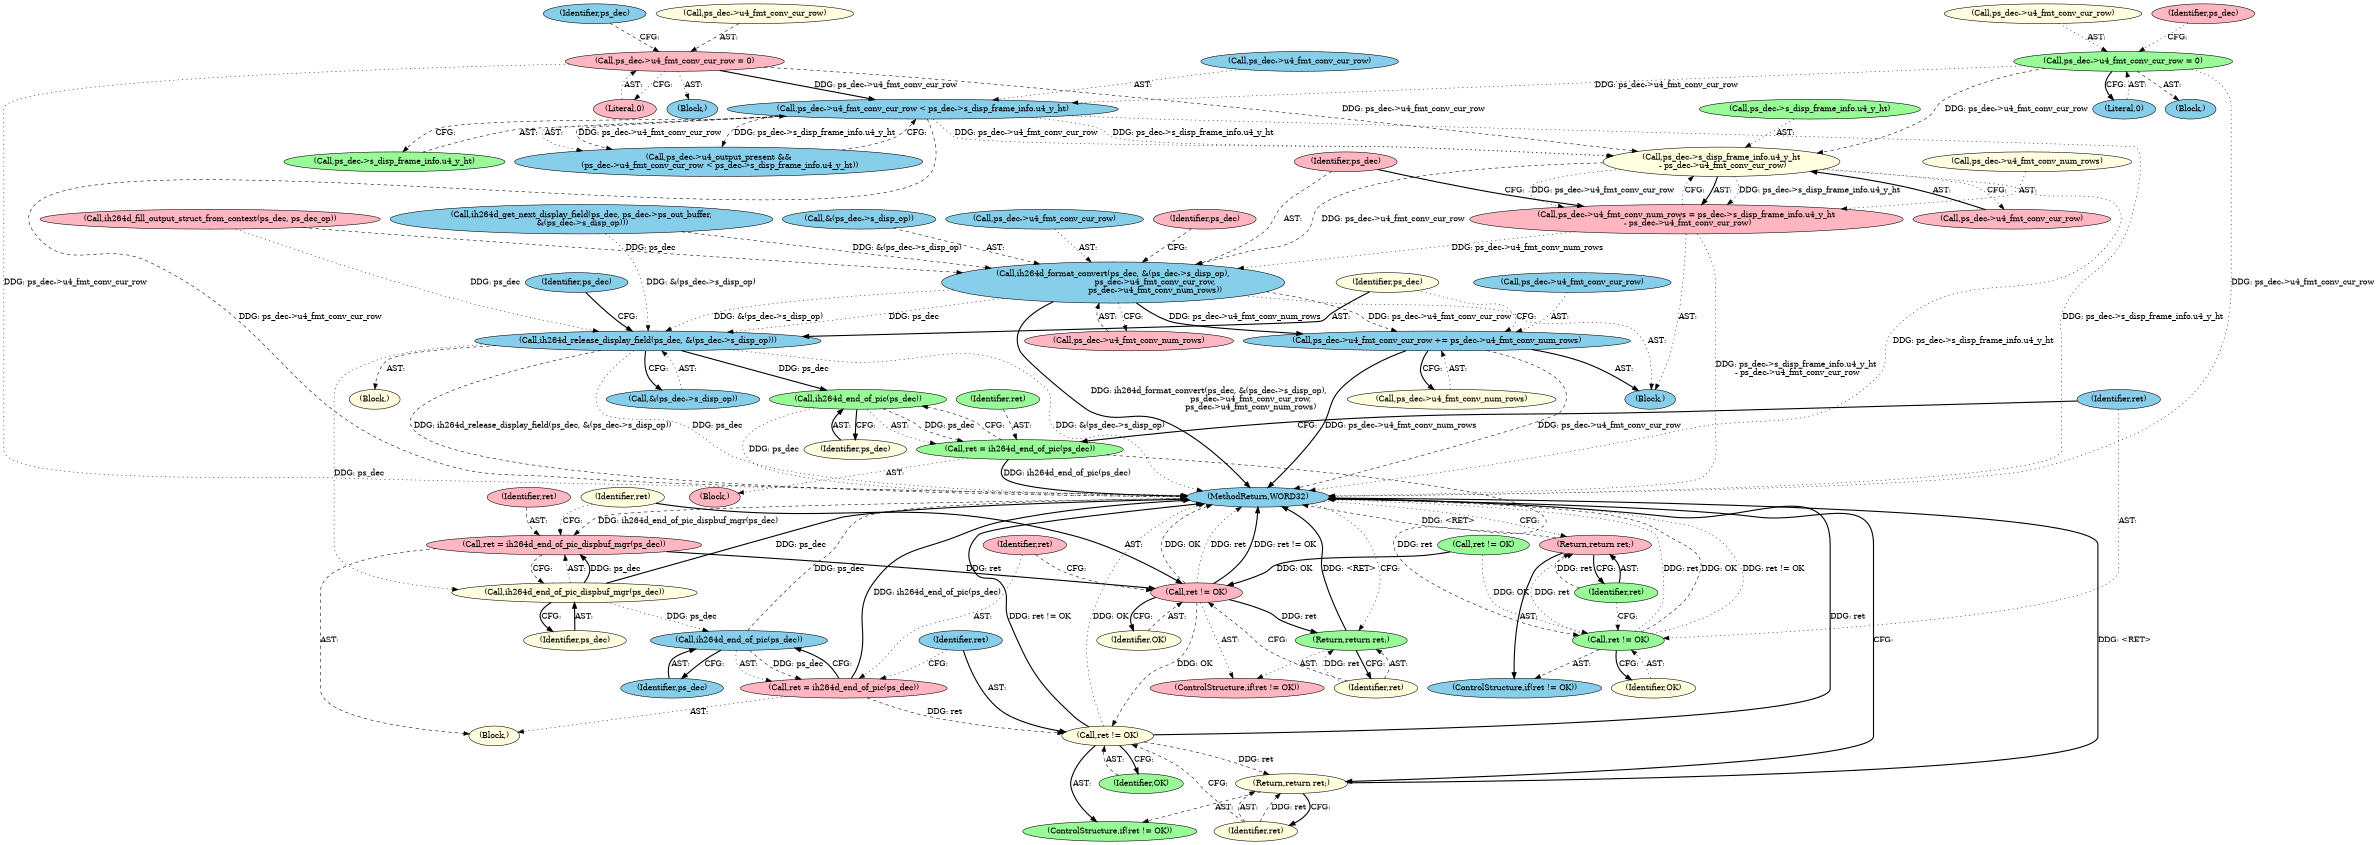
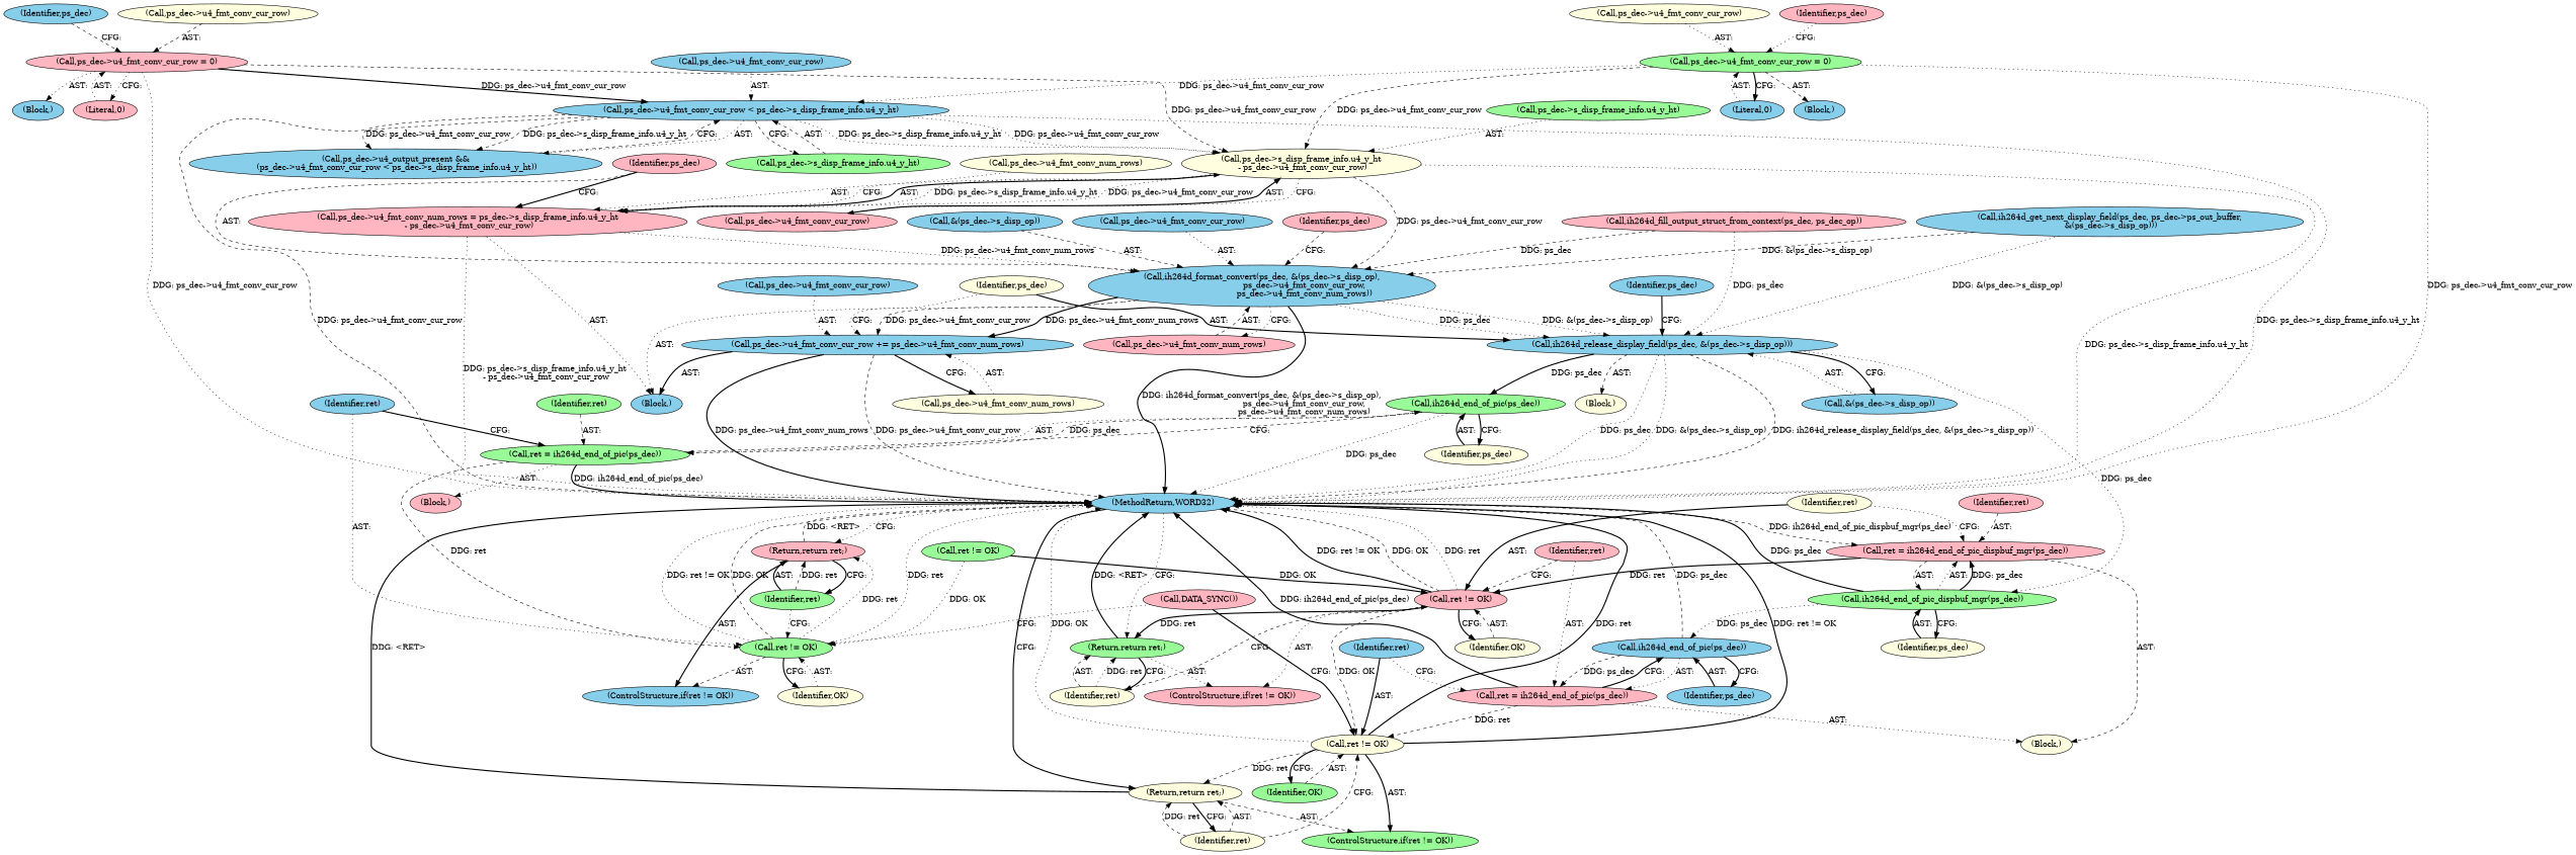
  digraph {
    node [fillcolor=skyblue style=filled]
    edge [style=dotted]
    n1 [fillcolor=lightyellow label="(Call,ps_dec->s_disp_frame_info.u4_y_ht\n - ps_dec->u4_fmt_conv_cur_row)"]
    n2 [fillcolor=lightpink label="(Call,ps_dec->u4_fmt_conv_num_rows = ps_dec->s_disp_frame_info.u4_y_ht\n - ps_dec->u4_fmt_conv_cur_row)"]
    n3 [label="(Call,ih264d_format_convert(ps_dec, &(ps_dec->s_disp_op),\n                                  ps_dec->u4_fmt_conv_cur_row,\n                                  ps_dec->u4_fmt_conv_num_rows))"]
    n4 [label="(MethodReturn,WORD32)"]
    n5 [fillcolor=lightpink label="(Call,ps_dec->u4_fmt_conv_cur_row)"]
    n6 [label="(Block,)"]
    n7 [label="(Call,ps_dec->u4_fmt_conv_cur_row += ps_dec->u4_fmt_conv_num_rows)"]
    n8 [label="(Call,ih264d_release_display_field(ps_dec, &(ps_dec->s_disp_op)))"]
    n9 [fillcolor=lightpink label="(Call,ps_dec->u4_fmt_conv_num_rows)"]
    n10 [fillcolor=lightpink label="(Call,ret = ih264d_end_of_pic_dispbuf_mgr(ps_dec))"]
    n11 [fillcolor=palegreen label="(Return,return ret;)"]
    n12 [fillcolor=lightyellow label="(Return,return ret;)"]
    n13 [fillcolor=lightpink label="(Return,return ret;)"]
    n14 [label="(Call,ps_dec->u4_fmt_conv_cur_row < ps_dec->s_disp_frame_info.u4_y_ht)"]
    n15 [fillcolor=palegreen label="(Call,ps_dec->s_disp_frame_info.u4_y_ht)"]
    n16 [label="(Call,ps_dec->u4_output_present &&\n (ps_dec->u4_fmt_conv_cur_row < ps_dec->s_disp_frame_info.u4_y_ht))"]
    n17 [fillcolor=lightpink label="(Call,ps_dec->u4_fmt_conv_cur_row = 0)"]
    n18 [fillcolor=lightpink label="(Literal,0)"]
    n19 [label="(Block,)"]
    n20 [fillcolor=palegreen label="(Call,ps_dec->u4_fmt_conv_cur_row = 0)"]
    n21 [label="(Literal,0)"]
    n22 [label="(Block,)"]
    n23 [fillcolor=lightyellow label="(Call,ps_dec->u4_fmt_conv_num_rows)"]
-   n24 [fillcolor=lightyellow label="(Call,ih264d_end_of_pic_dispbuf_mgr(ps_dec))"]
+   n24 [fillcolor=palegreen label="(Call,ih264d_end_of_pic_dispbuf_mgr(ps_dec))"]
    n25 [fillcolor=palegreen label="(Call,ih264d_end_of_pic(ps_dec))"]
    n26 [fillcolor=lightyellow label="(Block,)"]
    n27 [label="(Call,&(ps_dec->s_disp_op))"]
    n28 [label="(Call,ih264d_end_of_pic(ps_dec))"]
    n29 [fillcolor=lightyellow label="(Identifier,ps_dec)"]
    n30 [fillcolor=palegreen label="(Call,ret = ih264d_end_of_pic(ps_dec))"]
    n31 [fillcolor=lightyellow label="(Identifier,ps_dec)"]
    n32 [fillcolor=lightpink label="(Call,ret != OK)"]
    n33 [fillcolor=lightyellow label="(Block,)"]
    n34 [fillcolor=lightpink label="(Call,ret = ih264d_end_of_pic(ps_dec))"]
    n35 [label="(Identifier,ps_dec)"]
    n36 [fillcolor=lightyellow label="(Call,ret != OK)"]
    n37 [fillcolor=lightpink label="(ControlStructure,if(ret != OK))"]
    n38 [fillcolor=lightyellow label="(Identifier,OK)"]
    n39 [fillcolor=lightyellow label="(Identifier,ret)"]
    n40 [fillcolor=palegreen label="(Identifier,OK)"]
    n41 [fillcolor=palegreen label="(ControlStructure,if(ret != OK))"]
    n42 [fillcolor=lightyellow label="(Identifier,ret)"]
    n43 [fillcolor=palegreen label="(Call,ret != OK)"]
    n44 [fillcolor=lightpink label="(Block,)"]
    n45 [label="(ControlStructure,if(ret != OK))"]
    n46 [fillcolor=lightyellow label="(Identifier,OK)"]
    n47 [fillcolor=palegreen label="(Identifier,ret)"]
+   n48 [fillcolor=lightpink label="(Call,DATA_SYNC())"]
    n49 [label="(Call,ps_dec->u4_fmt_conv_cur_row)"]
    n50 [fillcolor=lightyellow label="(Call,ps_dec->u4_fmt_conv_cur_row)"]
    n51 [label="(Identifier,ret)"]
    n52 [fillcolor=lightpink label="(Identifier,ret)"]
    n53 [fillcolor=lightpink label="(Identifier,ps_dec)"]
    n54 [label="(Identifier,ps_dec)"]
    n55 [label="(Call,&(ps_dec->s_disp_op))"]
    n56 [fillcolor=lightpink label="(Identifier,ps_dec)"]
    n57 [fillcolor=palegreen label="(Call,ps_dec->s_disp_frame_info.u4_y_ht)"]
    n58 [label="(Call,ih264d_get_next_display_field(ps_dec, ps_dec->ps_out_buffer,\n &(ps_dec->s_disp_op)))"]
    n59 [fillcolor=palegreen label="(Call,ret != OK)"]
    n60 [fillcolor=lightyellow label="(Identifier,ret)"]
    n61 [label="(Identifier,ps_dec)"]
    n62 [fillcolor=lightyellow label="(Call,ps_dec->u4_fmt_conv_num_rows)"]
    n63 [label="(Identifier,ret)"]
    n64 [fillcolor=palegreen label="(Identifier,ret)"]
    n65 [label="(Call,ps_dec->u4_fmt_conv_cur_row)"]
    n66 [label="(Call,ps_dec->u4_fmt_conv_cur_row)"]
    n67 [fillcolor=lightpink label="(Identifier,ps_dec)"]
    n68 [fillcolor=lightpink label="(Identifier,ret)"]
    n69 [fillcolor=lightyellow label="(Call,ps_dec->u4_fmt_conv_cur_row)"]
    n70 [fillcolor=lightpink label="(Call,ih264d_fill_output_struct_from_context(ps_dec, ps_dec_op))"]
    n71 [fillcolor=lightyellow label="(Identifier,ps_dec)"]
    n1 -> n2 [label="AST: " style=bold]
    n1 -> n2 [label="DDG: ps_dec->s_disp_frame_info.u4_y_ht"]
    n1 -> n2 [label="DDG: ps_dec->u4_fmt_conv_cur_row"]
    n1 -> n3 [label="DDG: ps_dec->u4_fmt_conv_cur_row" style=dashed]
    n1 -> n4 [label="DDG: ps_dec->s_disp_frame_info.u4_y_ht"]
    n1 -> n5 [label="CFG: "]
    n2 -> n1 [label="CFG: "]
    n2 -> n3 [label="DDG: ps_dec->u4_fmt_conv_num_rows"]
    n2 -> n4 [label="DDG: ps_dec->s_disp_frame_info.u4_y_ht\n - ps_dec->u4_fmt_conv_cur_row"]
    n2 -> n6 [label="AST: "]
    n3 -> n4 [label="DDG: ih264d_format_convert(ps_dec, &(ps_dec->s_disp_op),\n                                  ps_dec->u4_fmt_conv_cur_row,\n                                  ps_dec->u4_fmt_conv_num_rows)" style=bold]
    n3 -> n6 [label="AST: "]
    n3 -> n7 [label="DDG: ps_dec->u4_fmt_conv_num_rows" style=bold]
    n3 -> n7 [label="DDG: ps_dec->u4_fmt_conv_cur_row" style=dashed]
    n3 -> n8 [label="DDG: ps_dec"]
    n3 -> n8 [label="DDG: &(ps_dec->s_disp_op)"]
    n3 -> n9 [label="CFG: "]
    n4 -> n10 [label="DDG: ih264d_end_of_pic_dispbuf_mgr(ps_dec)" style=dashed]
    n4 -> n11 [label="CFG: "]
    n4 -> n12 [label="CFG: " style=bold]
    n4 -> n13 [label="CFG: "]
    n5 -> n1 [label="AST: " style=bold]
    n7 -> n4 [label="DDG: ps_dec->u4_fmt_conv_cur_row" style=dashed]
    n7 -> n4 [label="DDG: ps_dec->u4_fmt_conv_num_rows" style=bold]
    n7 -> n6 [label="AST: " style=bold]
    n7 -> n23 [label="CFG: " style=bold]
    n8 -> n4 [label="DDG: ps_dec"]
    n8 -> n4 [label="DDG: &(ps_dec->s_disp_op)"]
    n8 -> n4 [label="DDG: ih264d_release_display_field(ps_dec, &(ps_dec->s_disp_op))" style=dashed]
    n8 -> n24 [label="DDG: ps_dec"]
    n8 -> n25 [label="DDG: ps_dec" style=bold]
    n8 -> n26 [label="AST: " style=dashed]
    n8 -> n27 [label="CFG: " style=bold]
    n9 -> n3 [label="AST: " style=dashed]
-   n10 -> n24 [label="CFG: " style=dashed]
+   n10 -> n24 [label="AST: " style=dashed]
    n10 -> n32 [label="DDG: ret" style=bold]
    n10 -> n33 [label="AST: " style=dashed]
    n11 -> n4 [label="DDG: <RET>" style=bold]
    n11 -> n37 [label="AST: "]
    n11 -> n39 [label="CFG: " style=bold]
    n12 -> n4 [label="DDG: <RET>" style=bold]
    n12 -> n41 [label="AST: " style=dashed]
    n12 -> n42 [label="CFG: " style=bold]
    n13 -> n4 [label="DDG: <RET>" style=dashed]
    n13 -> n45 [label="AST: " style=bold]
    n13 -> n47 [label="CFG: " style=bold]
    n14 -> n1 [label="DDG: ps_dec->s_disp_frame_info.u4_y_ht"]
    n14 -> n1 [label="DDG: ps_dec->u4_fmt_conv_cur_row"]
    n14 -> n4 [label="DDG: ps_dec->s_disp_frame_info.u4_y_ht"]
    n14 -> n4 [label="DDG: ps_dec->u4_fmt_conv_cur_row" style=dashed]
    n14 -> n15 [label="CFG: " style=dashed]
    n14 -> n16 [label="AST: "]
    n14 -> n16 [label="DDG: ps_dec->u4_fmt_conv_cur_row" style=dashed]
    n14 -> n16 [label="DDG: ps_dec->s_disp_frame_info.u4_y_ht" style=dashed]
    n15 -> n14 [label="AST: " style=dashed]
    n16 -> n14 [label="CFG: " style=dashed]
    n17 -> n1 [label="DDG: ps_dec->u4_fmt_conv_cur_row" style=dashed]
    n17 -> n4 [label="DDG: ps_dec->u4_fmt_conv_cur_row"]
    n17 -> n14 [label="DDG: ps_dec->u4_fmt_conv_cur_row" style=bold]
    n17 -> n18 [label="CFG: "]
    n17 -> n19 [label="AST: "]
    n18 -> n17 [label="AST: "]
    n20 -> n1 [label="DDG: ps_dec->u4_fmt_conv_cur_row" style=dashed]
    n20 -> n4 [label="DDG: ps_dec->u4_fmt_conv_cur_row"]
    n20 -> n14 [label="DDG: ps_dec->u4_fmt_conv_cur_row"]
    n20 -> n21 [label="CFG: " style=bold]
    n20 -> n22 [label="AST: " style=dashed]
    n21 -> n20 [label="AST: "]
    n23 -> n7 [label="AST: "]
    n24 -> n4 [label="DDG: ps_dec" style=bold]
    n24 -> n10 [label="AST: "]
    n24 -> n10 [label="DDG: ps_dec" style=bold]
    n24 -> n28 [label="DDG: ps_dec"]
    n24 -> n29 [label="CFG: " style=bold]
    n25 -> n4 [label="DDG: ps_dec"]
    n25 -> n30 [label="AST: "]
    n25 -> n30 [label="DDG: ps_dec" style=dashed]
    n25 -> n31 [label="CFG: " style=bold]
    n27 -> n8 [label="AST: "]
    n28 -> n4 [label="DDG: ps_dec" style=dashed]
    n28 -> n34 [label="AST: "]
    n28 -> n34 [label="DDG: ps_dec" style=dashed]
    n28 -> n35 [label="CFG: " style=bold]
    n29 -> n24 [label="AST: " style=bold]
    n30 -> n4 [label="DDG: ih264d_end_of_pic(ps_dec)" style=bold]
    n30 -> n25 [label="CFG: " style=dashed]
    n30 -> n43 [label="DDG: ret" style=dashed]
    n30 -> n44 [label="AST: "]
    n31 -> n25 [label="AST: " style=bold]
    n32 -> n4 [label="DDG: ret"]
    n32 -> n4 [label="DDG: ret != OK" style=bold]
    n32 -> n4 [label="DDG: OK" style=dashed]
    n32 -> n11 [label="DDG: ret" style=bold]
    n32 -> n36 [label="DDG: OK" style=dashed]
    n32 -> n37 [label="AST: "]
    n32 -> n38 [label="CFG: " style=bold]
    n34 -> n4 [label="DDG: ih264d_end_of_pic(ps_dec)" style=bold]
    n34 -> n28 [label="CFG: " style=bold]
    n34 -> n33 [label="AST: "]
    n34 -> n36 [label="DDG: ret" style=dashed]
    n35 -> n28 [label="AST: " style=bold]
    n36 -> n4 [label="DDG: ret != OK" style=bold]
    n36 -> n4 [label="DDG: OK"]
    n36 -> n4 [label="DDG: ret" style=bold]
    n36 -> n12 [label="DDG: ret" style=dashed]
    n36 -> n40 [label="CFG: " style=bold]
    n36 -> n41 [label="AST: " style=bold]
    n38 -> n32 [label="AST: " style=dashed]
    n39 -> n11 [label="AST: " style=dashed]
    n39 -> n11 [label="DDG: ret"]
    n39 -> n32 [label="CFG: " style=dashed]
    n40 -> n36 [label="AST: " style=dashed]
    n42 -> n12 [label="AST: " style=dashed]
    n42 -> n12 [label="DDG: ret" style=dashed]
    n42 -> n36 [label="CFG: " style=dashed]
    n43 -> n4 [label="DDG: ret"]
    n43 -> n4 [label="DDG: OK" style=dashed]
    n43 -> n4 [label="DDG: ret != OK"]
    n43 -> n13 [label="DDG: ret"]
    n43 -> n45 [label="AST: " style=dashed]
    n43 -> n46 [label="CFG: " style=bold]
    n46 -> n43 [label="AST: "]
    n47 -> n13 [label="AST: " style=bold]
    n47 -> n13 [label="DDG: ret" style=dashed]
    n47 -> n43 [label="CFG: "]
+   n48 -> n36 [label="CFG: " style=bold]
+   n48 -> n43 [label="CFG: "]
    n49 -> n7 [label="AST: "]
    n50 -> n20 [label="AST: "]
    n51 -> n30 [label="CFG: " style=bold]
    n51 -> n43 [label="AST: "]
    n52 -> n10 [label="AST: " style=dashed]
    n53 -> n3 [label="CFG: " style=dashed]
    n54 -> n8 [label="CFG: " style=bold]
    n55 -> n3 [label="AST: " style=dashed]
    n56 -> n20 [label="CFG: "]
    n57 -> n1 [label="AST: "]
    n58 -> n3 [label="DDG: &(ps_dec->s_disp_op)" style=dashed]
    n58 -> n8 [label="DDG: &(ps_dec->s_disp_op)"]
    n59 -> n32 [label="DDG: OK" style=bold]
    n59 -> n43 [label="DDG: OK"]
    n60 -> n10 [label="CFG: "]
    n60 -> n32 [label="AST: " style=bold]
    n61 -> n17 [label="CFG: " style=dashed]
    n62 -> n2 [label="AST: "]
    n63 -> n34 [label="CFG: "]
    n63 -> n36 [label="AST: " style=bold]
    n64 -> n30 [label="AST: " style=dashed]
    n65 -> n3 [label="AST: "]
    n66 -> n14 [label="AST: "]
    n67 -> n2 [label="CFG: " style=bold]
    n67 -> n3 [label="AST: " style=dashed]
    n68 -> n32 [label="CFG: " style=dashed]
    n68 -> n34 [label="AST: "]
    n69 -> n17 [label="AST: " style=dashed]
    n70 -> n3 [label="DDG: ps_dec" style=dashed]
    n70 -> n8 [label="DDG: ps_dec"]
    n71 -> n7 [label="CFG: "]
    n71 -> n8 [label="AST: " style=bold]
  }
